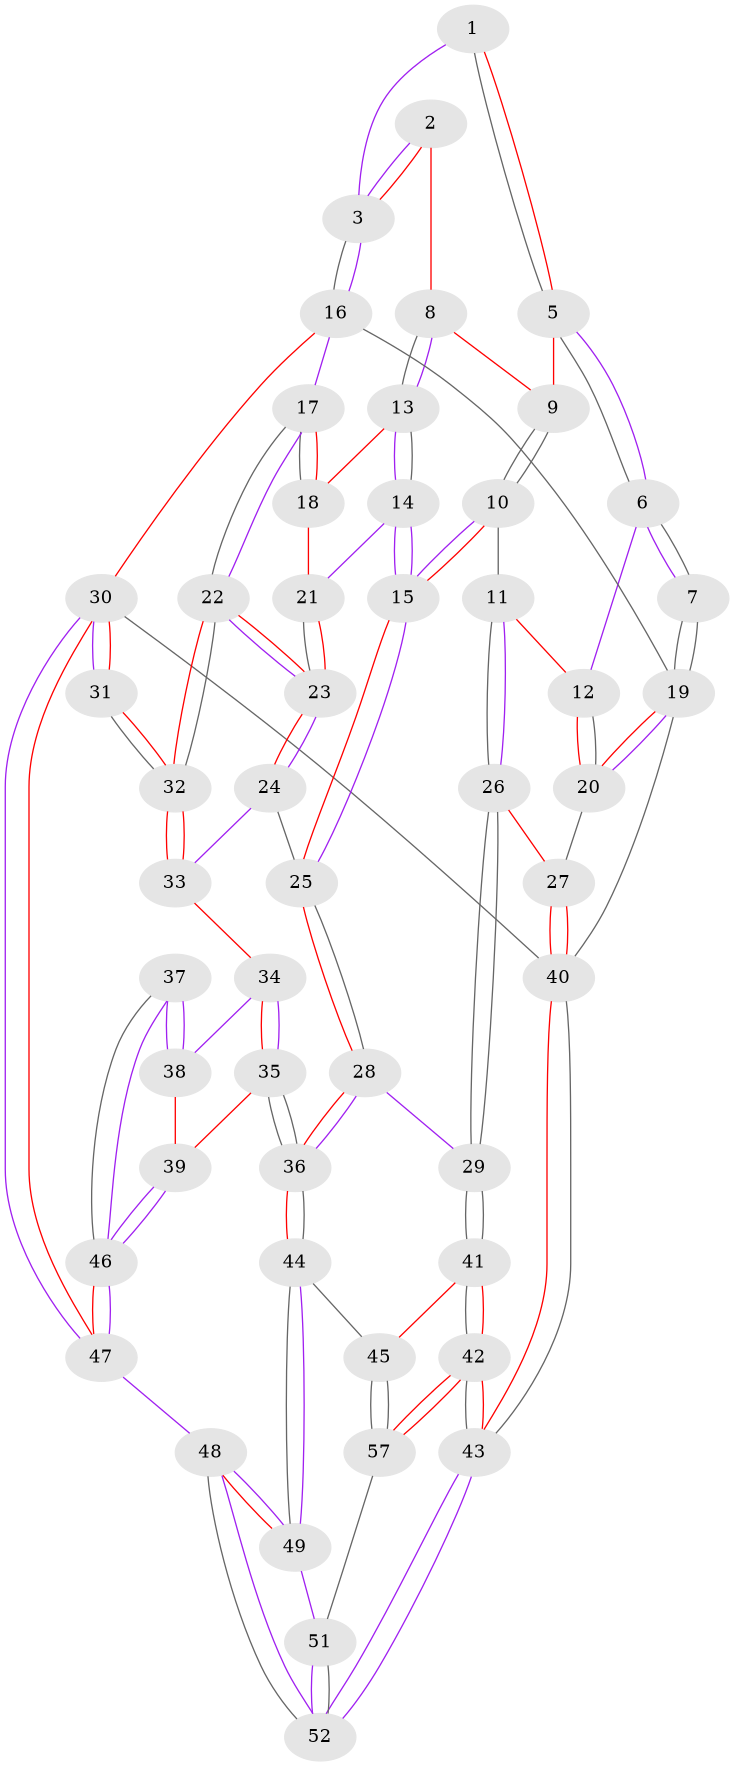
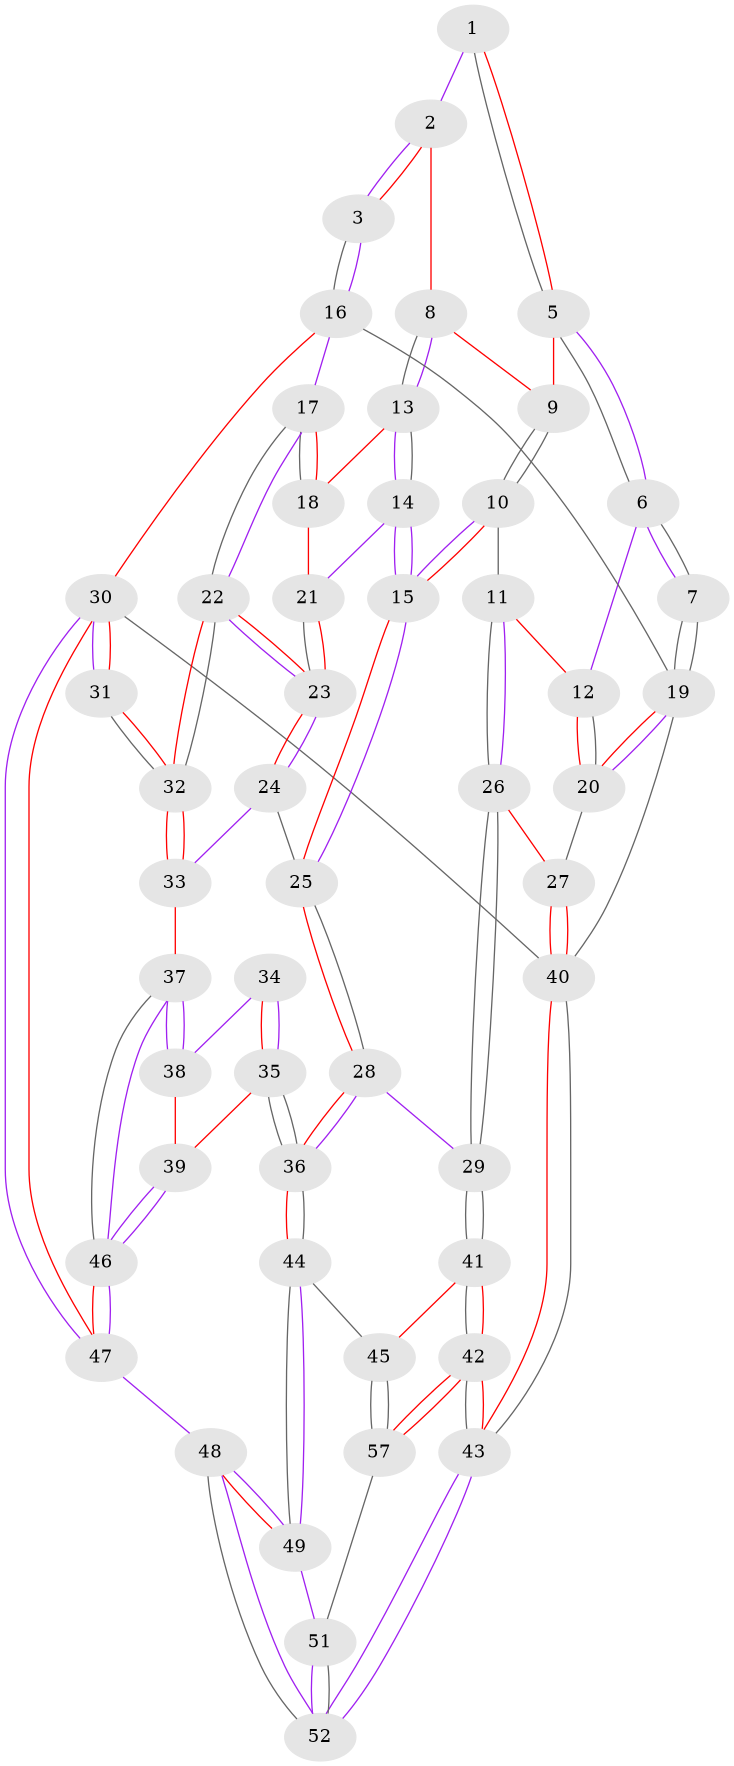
  graph {
    node [color=gray90 style=filled]
    edge [color=gray40]
    1
    2
    5
    3
    8
    6
    9
    16
    13
    19
    17
    30
    7
    12
    10
    20
    40
    14
    18
    11
    15
    26
    25
    27
    29
    21
    23
    28
    22
    31
    47
    32
    43
    24
    33
    34
    36
    41
    44
    42
    45
    48
    37
    38
    46
    35
    39
    49
    52
    n50 [label=57]
    51
-   1 -- 3 [color=purple]
+   1 -- 2 [color=purple]
    1 -- 5
    1 -- 5 [color=red]
    2 -- 3 [color=purple]
    2 -- 3 [color=red]
    2 -- 8 [color=red]
    5 -- 6
    5 -- 6 [color=purple]
    5 -- 9 [color=red]
    3 -- 16
    3 -- 16 [color=purple]
    8 -- 9 [color=red]
    8 -- 13
    8 -- 13 [color=purple]
    6 -- 7 [color=purple]
    6 -- 7
    6 -- 12 [color=purple]
    9 -- 10
    9 -- 10
    16 -- 19
    16 -- 17 [color=purple]
    16 -- 30 [color=red]
    13 -- 14 [color=purple]
    13 -- 14
    13 -- 18 [color=red]
    19 -- 20 [color=red]
    19 -- 20 [color=purple]
    19 -- 40
    17 -- 18
    17 -- 18 [color=red]
    17 -- 22
    17 -- 22 [color=purple]
    30 -- 40
    30 -- 31 [color=purple]
    30 -- 31 [color=red]
    30 -- 47 [color=purple]
    30 -- 47 [color=red]
    7 -- 19
    7 -- 19
    12 -- 20 [color=red]
    12 -- 20
    10 -- 11
    10 -- 15 [color=purple]
    10 -- 15 [color=red]
    20 -- 27
    40 -- 43 [color=red]
    40 -- 43
    14 -- 15 [color=purple]
    14 -- 15 [color=purple]
    14 -- 21 [color=purple]
    18 -- 21 [color=red]
    11 -- 12 [color=red]
    11 -- 26
    11 -- 26 [color=purple]
    15 -- 25 [color=red]
    15 -- 25 [color=purple]
    26 -- 27 [color=red]
    26 -- 29
    26 -- 29
    25 -- 28 [color=red]
    25 -- 28
    27 -- 40 [color=red]
    27 -- 40 [color=red]
    29 -- 41
    29 -- 41
    21 -- 23
    21 -- 23 [color=red]
    23 -- 24 [color=red]
    23 -- 24 [color=purple]
    28 -- 29 [color=purple]
    28 -- 36 [color=red]
    28 -- 36 [color=purple]
    22 -- 23 [color=purple]
    22 -- 23 [color=red]
    22 -- 32 [color=red]
    22 -- 32
    31 -- 32
    31 -- 32 [color=red]
    47 -- 48 [color=purple]
    32 -- 33 [color=red]
    32 -- 33 [color=red]
    43 -- 52 [color=purple]
    43 -- 52 [color=purple]
    24 -- 25
    24 -- 33 [color=purple]
-   33 -- 34 [color=red]
+   33 -- 37 [color=red]
    34 -- 38 [color=purple]
    34 -- 35 [color=red]
    34 -- 35 [color=purple]
    36 -- 44 [color=red]
    36 -- 44
    41 -- 42
    41 -- 42 [color=red]
    41 -- 45 [color=red]
    44 -- 45
    44 -- 49
    44 -- 49 [color=purple]
    42 -- 43
    42 -- 43 [color=red]
    42 -- n50 [color=red]
    42 -- n50 [color=red]
    45 -- n50
    45 -- n50
    48 -- 49 [color=red]
    48 -- 49 [color=purple]
    48 -- 52
    48 -- 52 [color=purple]
    37 -- 38 [color=purple]
    37 -- 38 [color=purple]
    37 -- 46
    37 -- 46 [color=purple]
    38 -- 39 [color=red]
    46 -- 47 [color=red]
    46 -- 47 [color=purple]
    35 -- 36
    35 -- 36
    35 -- 39 [color=red]
    39 -- 46 [color=purple]
    39 -- 46 [color=purple]
    49 -- 51 [color=purple]
    n50 -- 51
    51 -- 52 [color=purple]
    51 -- 52
  }
